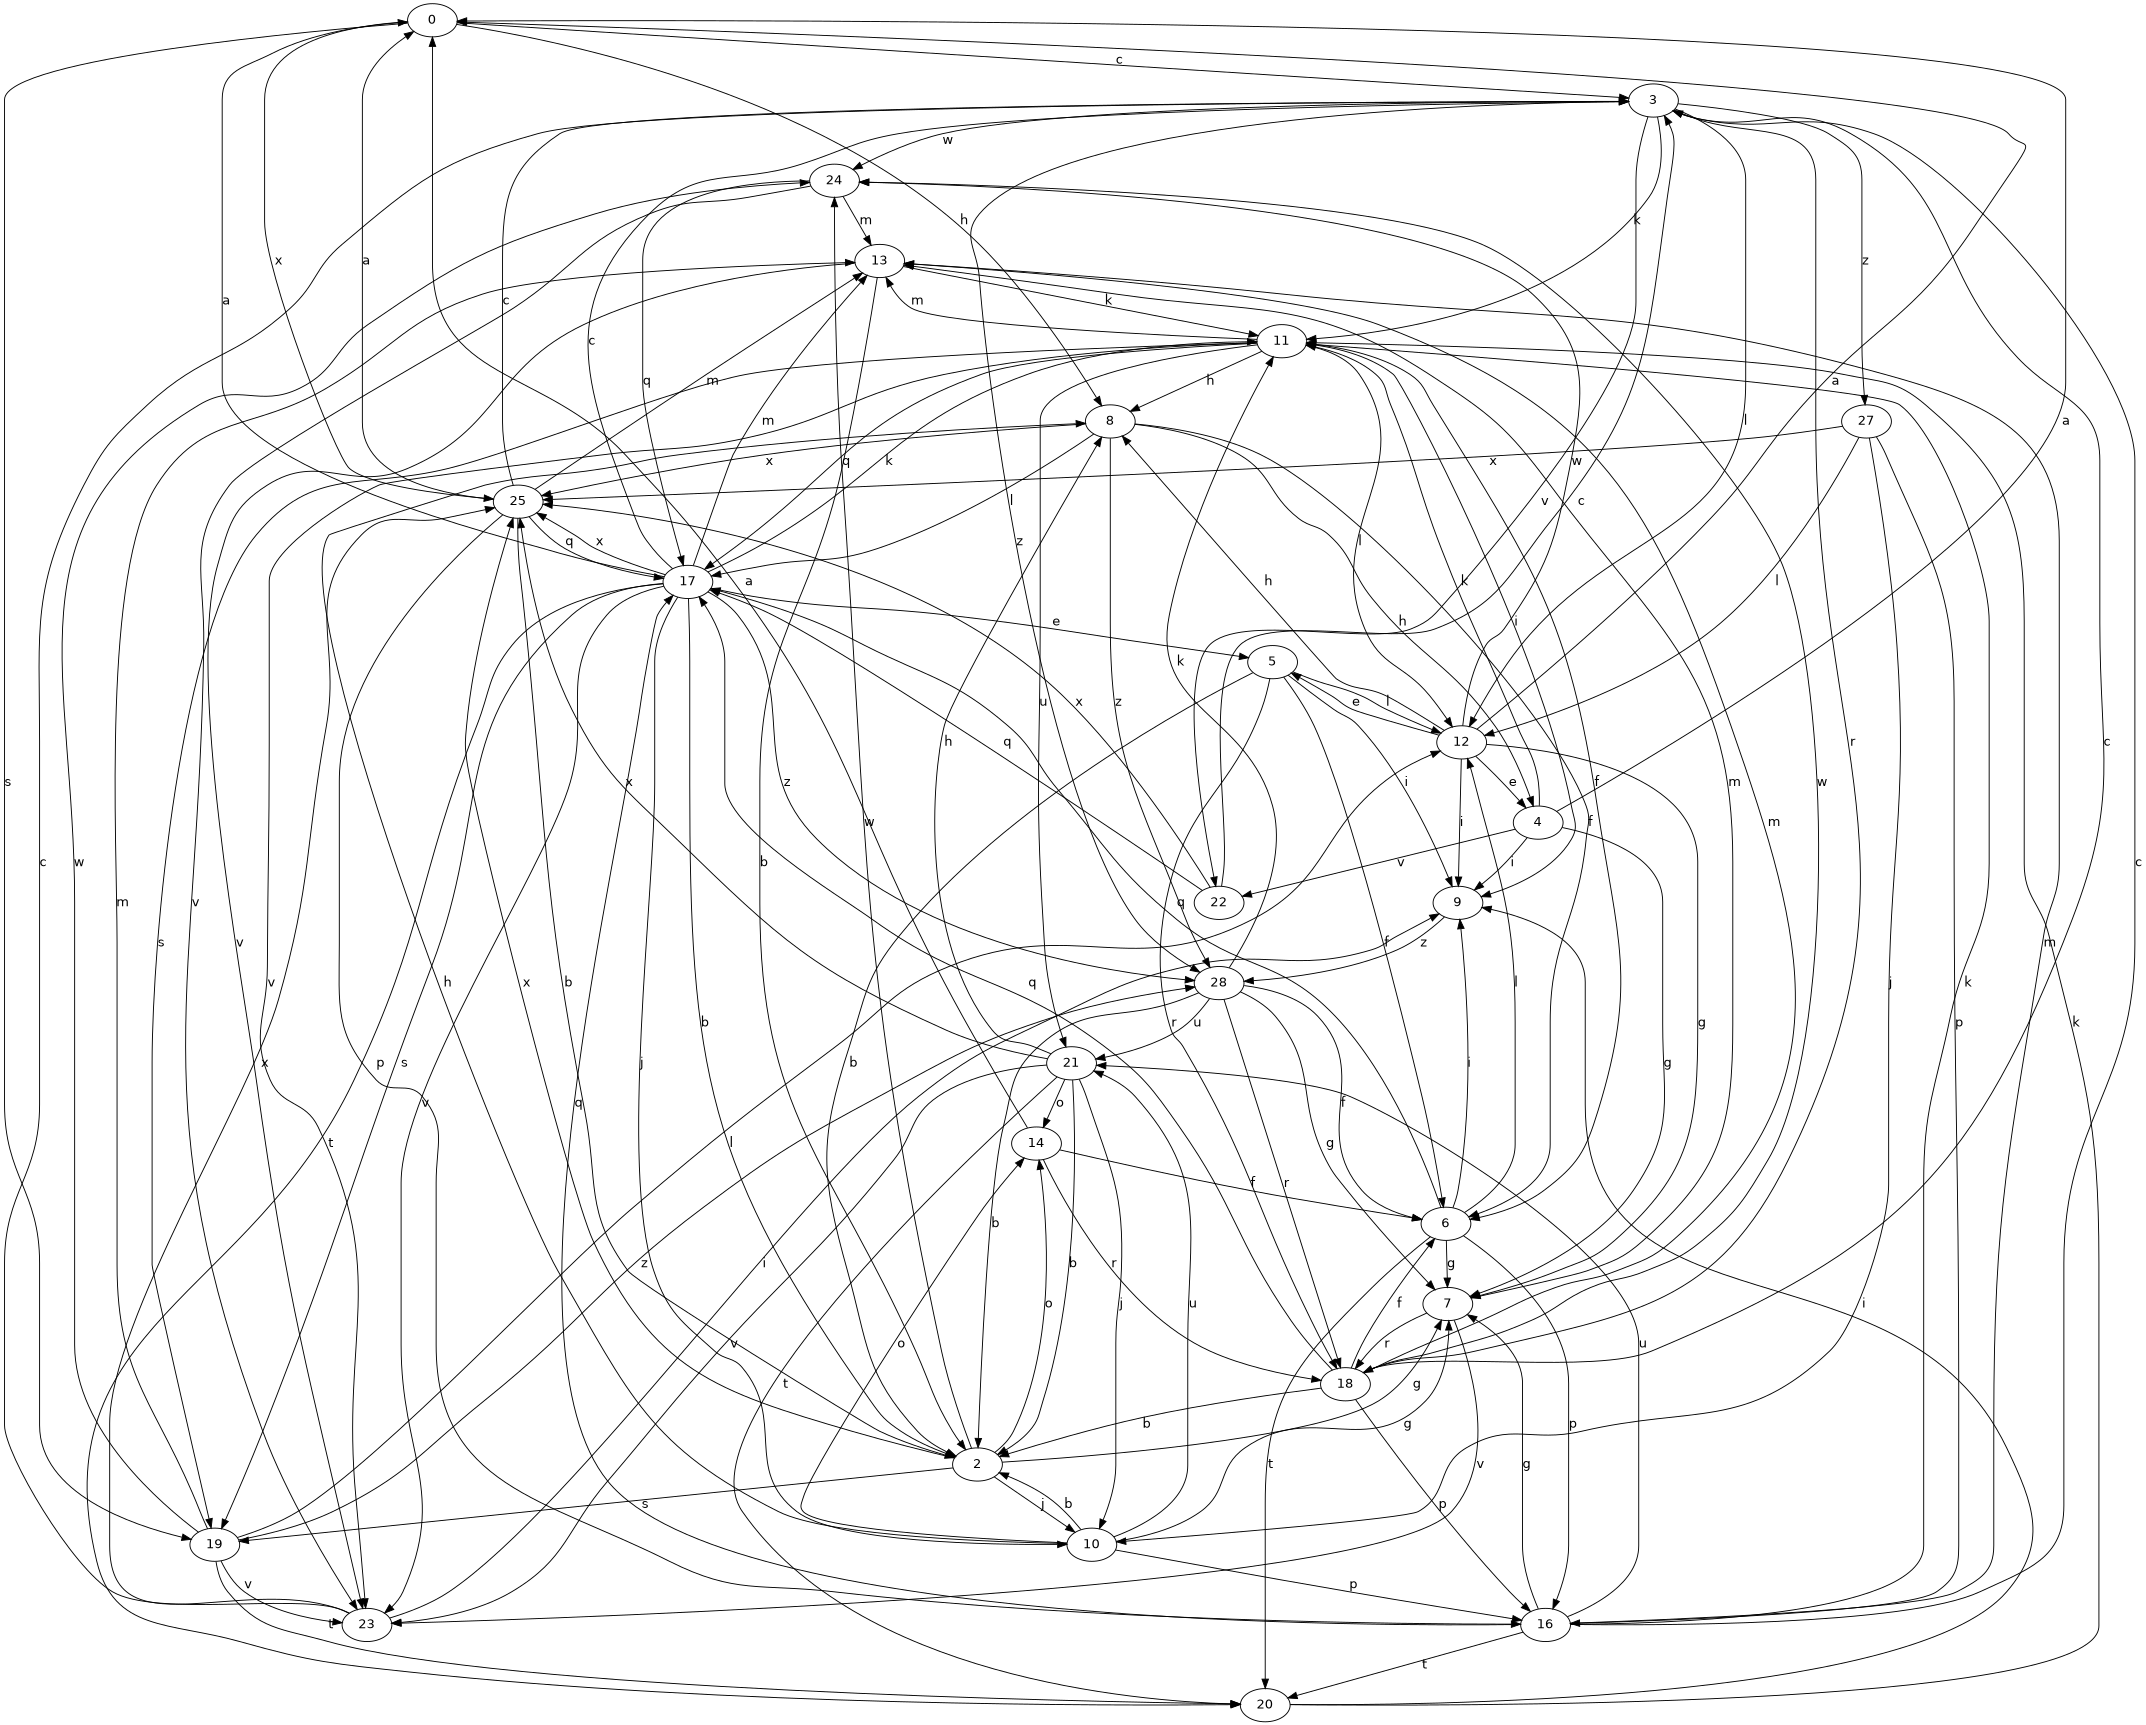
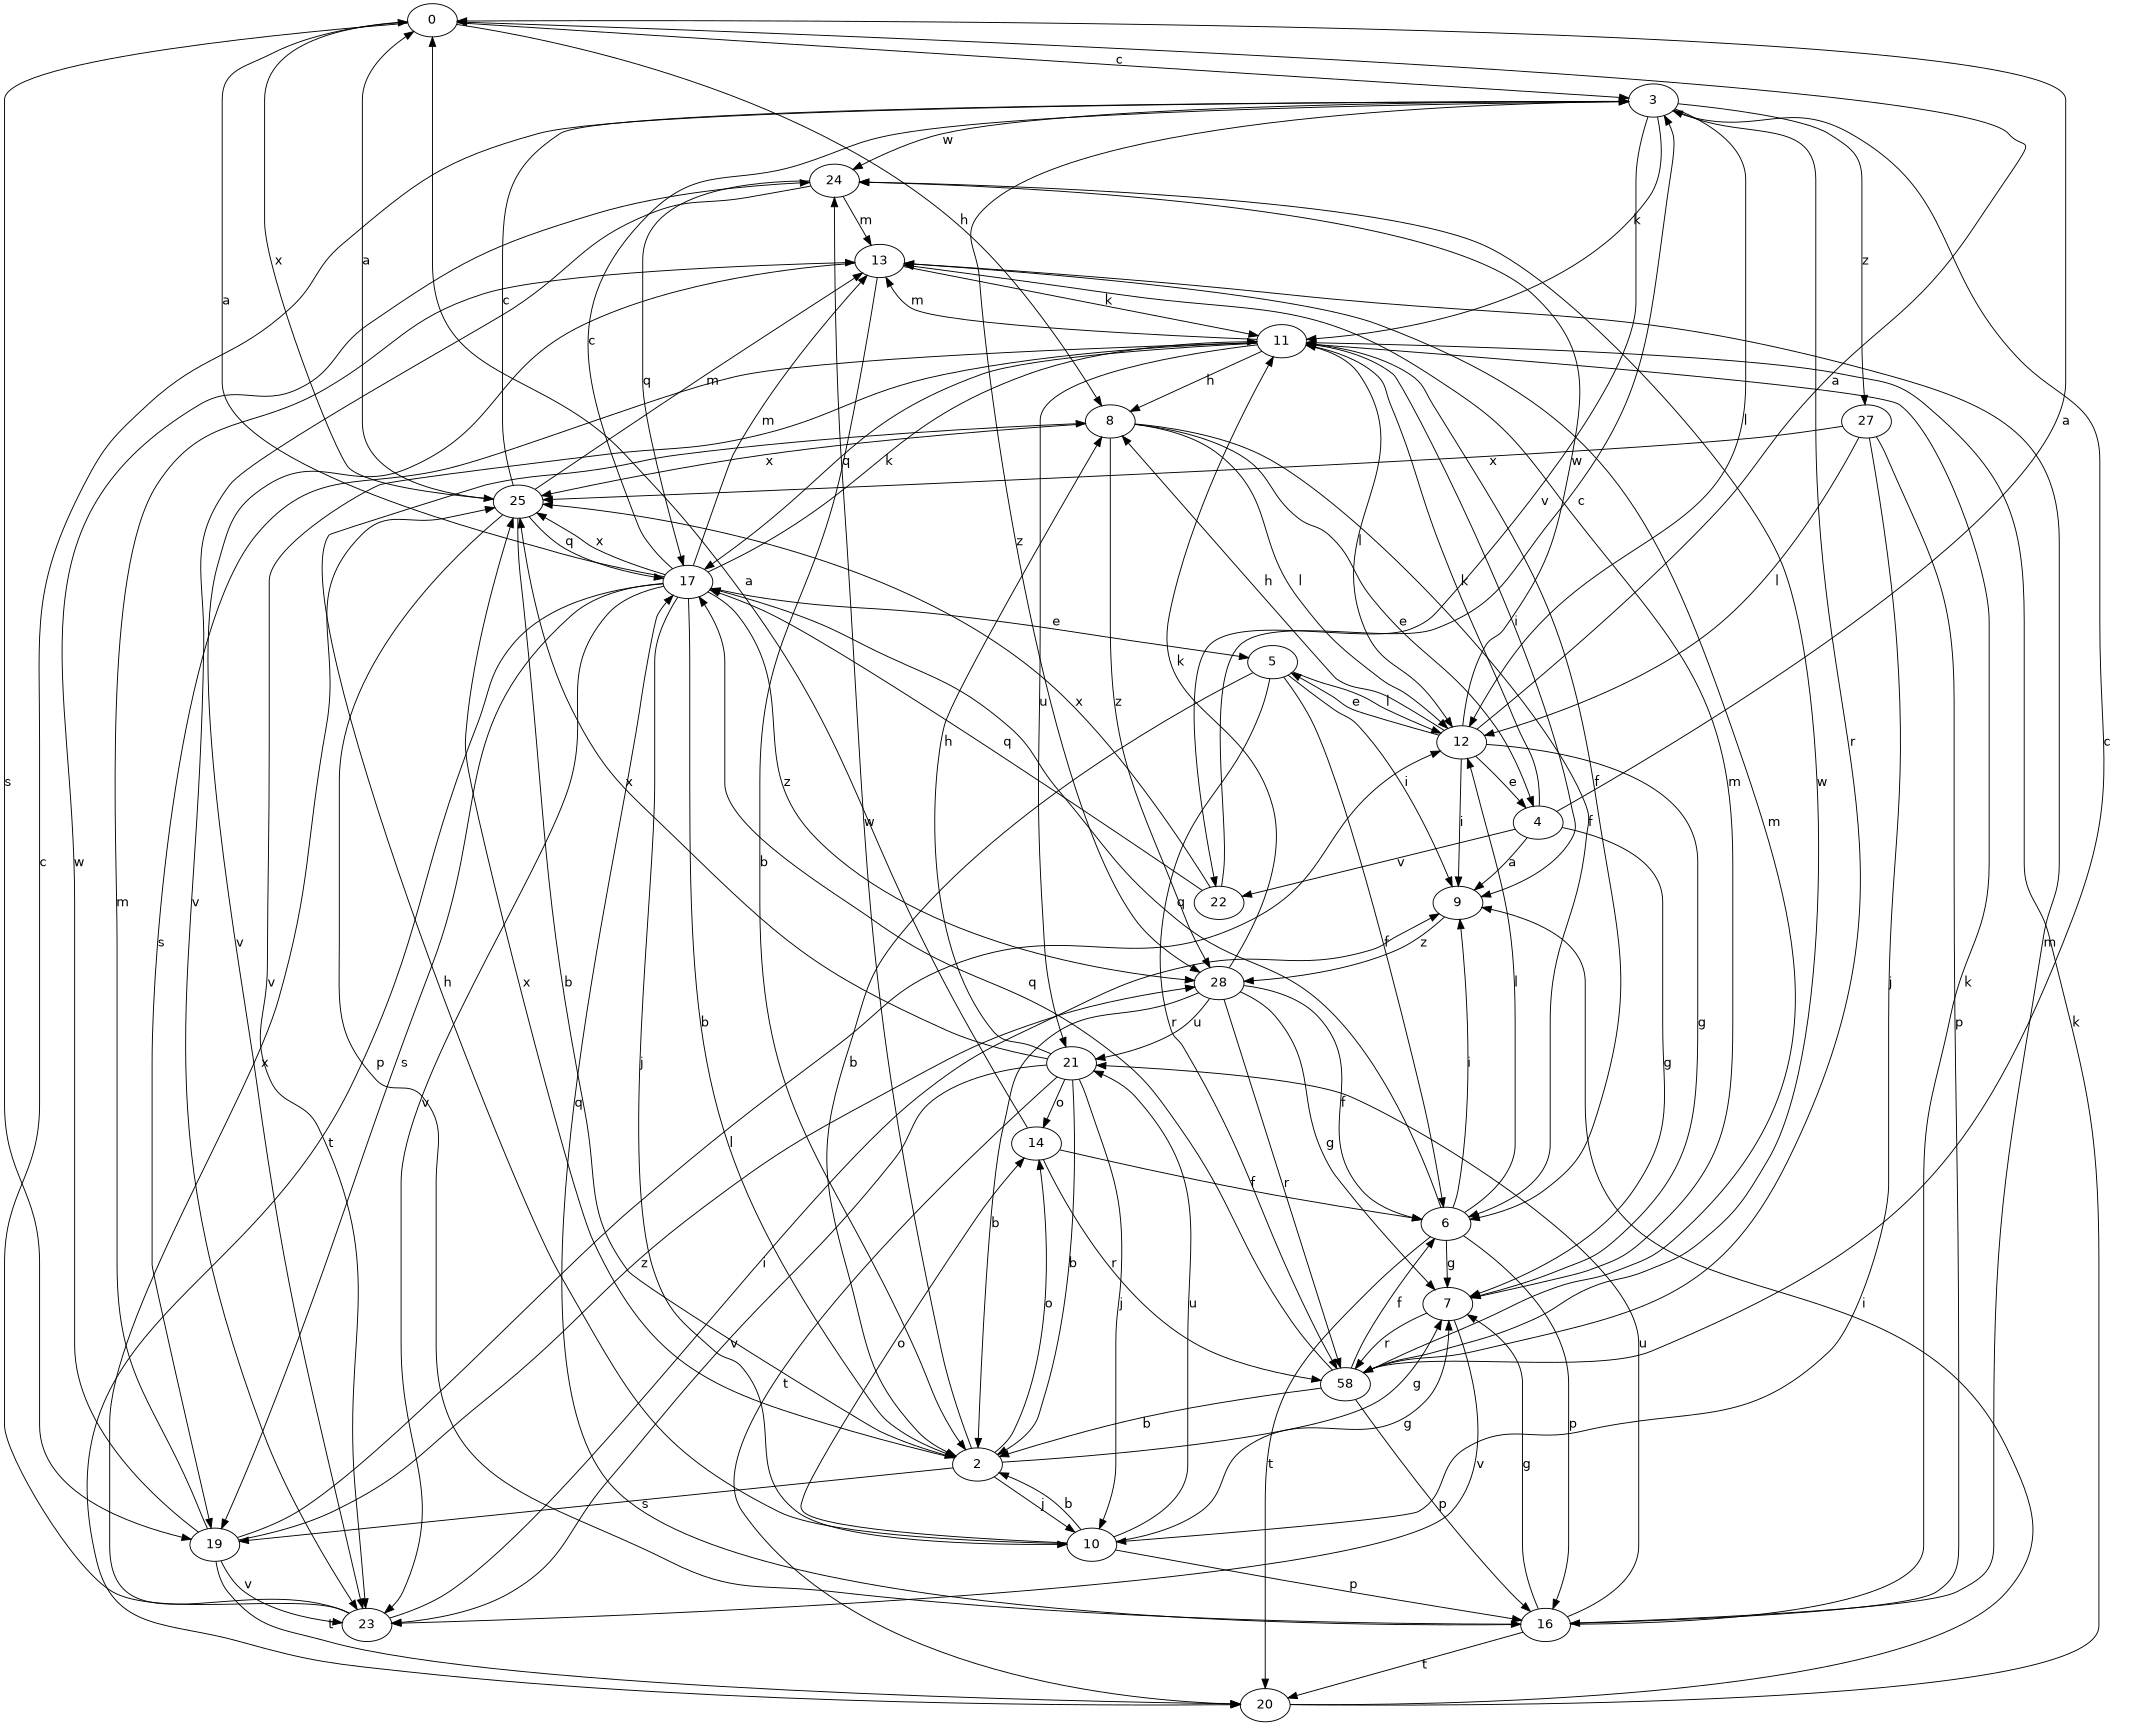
  strict digraph {
    fontname="DejaVu Sans"
    node [fontname="DejaVu Sans"]
    edge [fontname="DejaVu Sans"]
    0
    3
    8
    19
    25
    24
    11
    12
-   18
+   18 [label=58]
    22
    27
    28
    4
    6
    20
    13
    23
    2
    16
    17
    7
    10
    14
    21
    9
    5
    0 -> 3 [label=c]
    0 -> 8 [label=h]
    0 -> 19 [label=s]
    0 -> 25 [label=x]
    3 -> 24 [label=w]
    3 -> 11 [label=k]
    3 -> 12 [label=l]
    3 -> 18 [label=r]
    3 -> 22 [label=v]
    3 -> 27 [label=z]
    3 -> 28 [label=z]
    8 -> 25 [label=x]
-   8 -> 17 [label=l]
+   8 -> 12 [label=l]
    8 -> 28 [label=z]
-   8 -> 4 [label=h]
+   8 -> 4 [label=e]
    8 -> 6 [label=f]
    19 -> 24 [label=w]
    19 -> 12 [label=l]
    19 -> 28 [label=z]
    19 -> 20 [label=t]
    19 -> 13 [label=m]
    19 -> 23 [label=v]
    25 -> 0 [label=a]
    25 -> 3 [label=c]
    25 -> 13 [label=m]
    25 -> 2 [label=b]
    25 -> 16 [label=p]
    25 -> 17 [label=q]
    24 -> 13 [label=m]
    24 -> 23 [label=v]
    24 -> 17 [label=q]
    11 -> 8 [label=h]
    11 -> 19 [label=s]
    11 -> 12 [label=l]
    11 -> 6 [label=f]
    11 -> 13 [label=m]
    11 -> 23 [label=v]
    11 -> 17 [label=q]
    11 -> 21 [label=u]
    11 -> 9 [label=i]
    12 -> 0 [label=a]
    12 -> 8 [label=h]
    12 -> 24 [label=w]
    12 -> 4 [label=e]
    12 -> 7 [label=g]
    12 -> 9 [label=i]
    12 -> 5 [label=e]
    18 -> 3 [label=c]
    18 -> 24 [label=w]
    18 -> 6 [label=f]
    18 -> 13 [label=m]
    18 -> 2 [label=b]
    18 -> 16 [label=p]
    18 -> 17 [label=q]
    22 -> 3 [label=c]
    22 -> 25 [label=x]
    22 -> 17 [label=q]
    27 -> 25 [label=x]
    27 -> 12 [label=l]
    27 -> 16 [label=p]
    27 -> 10 [label=j]
    28 -> 11 [label=k]
    28 -> 18 [label=r]
    28 -> 6 [label=f]
    28 -> 2 [label=b]
    28 -> 7 [label=g]
    28 -> 21 [label=u]
    4 -> 0 [label=a]
    4 -> 11 [label=k]
    4 -> 22 [label=v]
    4 -> 7 [label=g]
-   4 -> 9 [label=i]
+   4 -> 9 [label=a]
    6 -> 12 [label=l]
    6 -> 20 [label=t]
    6 -> 16 [label=p]
    6 -> 17 [label=q]
    6 -> 7 [label=g]
    6 -> 9 [label=i]
    20 -> 11 [label=k]
    20 -> 9 [label=i]
    13 -> 11 [label=k]
    13 -> 23 [label=v]
    13 -> 2 [label=b]
    23 -> 3 [label=c]
    23 -> 25 [label=x]
    23 -> 9 [label=i]
    2 -> 19 [label=s]
    2 -> 25 [label=x]
    2 -> 24 [label=w]
    2 -> 7 [label=g]
    2 -> 10 [label=j]
    2 -> 14 [label=o]
-   16 -> 3 [label=c]
    16 -> 11 [label=k]
    16 -> 20 [label=t]
    16 -> 13 [label=m]
    16 -> 17 [label=q]
    16 -> 7 [label=g]
    16 -> 21 [label=u]
    17 -> 0 [label=a]
    17 -> 3 [label=c]
    17 -> 19 [label=s]
    17 -> 25 [label=x]
    17 -> 11 [label=k]
    17 -> 28 [label=z]
    17 -> 20 [label=t]
    17 -> 13 [label=m]
    17 -> 23 [label=v]
    17 -> 2 [label=b]
    17 -> 10 [label=j]
    17 -> 5 [label=e]
    7 -> 18 [label=r]
    7 -> 13 [label=m]
    7 -> 23 [label=v]
    10 -> 8 [label=h]
    10 -> 2 [label=b]
    10 -> 16 [label=p]
    10 -> 7 [label=g]
    10 -> 14 [label=o]
    10 -> 21 [label=u]
    14 -> 0 [label=a]
    14 -> 18 [label=r]
    14 -> 6 [label=f]
    21 -> 8 [label=h]
    21 -> 25 [label=x]
    21 -> 20 [label=t]
    21 -> 23 [label=v]
    21 -> 2 [label=b]
    21 -> 10 [label=j]
    21 -> 14 [label=o]
    9 -> 28 [label=z]
    5 -> 12 [label=l]
    5 -> 18 [label=r]
    5 -> 6 [label=f]
    5 -> 2 [label=b]
    5 -> 9 [label=i]
  }
